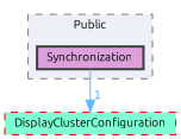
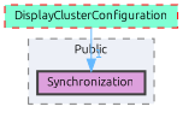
  digraph {
    compound=true
    fontname=Ubuntu
    node [fontname=Ubuntu fontsize=10 shape=box]
    n1 [color=grey25 fillcolor=plum height=0.2 label=Synchronization style="filled,bold" width=0.4]
    n2 [color=red fillcolor=aquamarine height=0.2 label=DisplayClusterConfiguration style="filled,dashed" width=0.4]
    subgraph cluster_1 {
      bgcolor="#edf0f7"
      fontsize=10
      label=Public
      pencolor=grey50
      style="filled,dashed"
      n1
    }
-   n1 -> n2 [color=steelblue1 fontcolor=steelblue1 fontname=Ubuntu fontsize=10 headlabel=1 labeldistance=1.5 labelfontname=Helvetica labelfontsize=10]
+   n2 -> n1 [color=steelblue1 fontcolor=steelblue1 fontname=Ubuntu fontsize=10 headlabel=1 labeldistance=1.5 labelfontname=Helvetica labelfontsize=10]
  }
